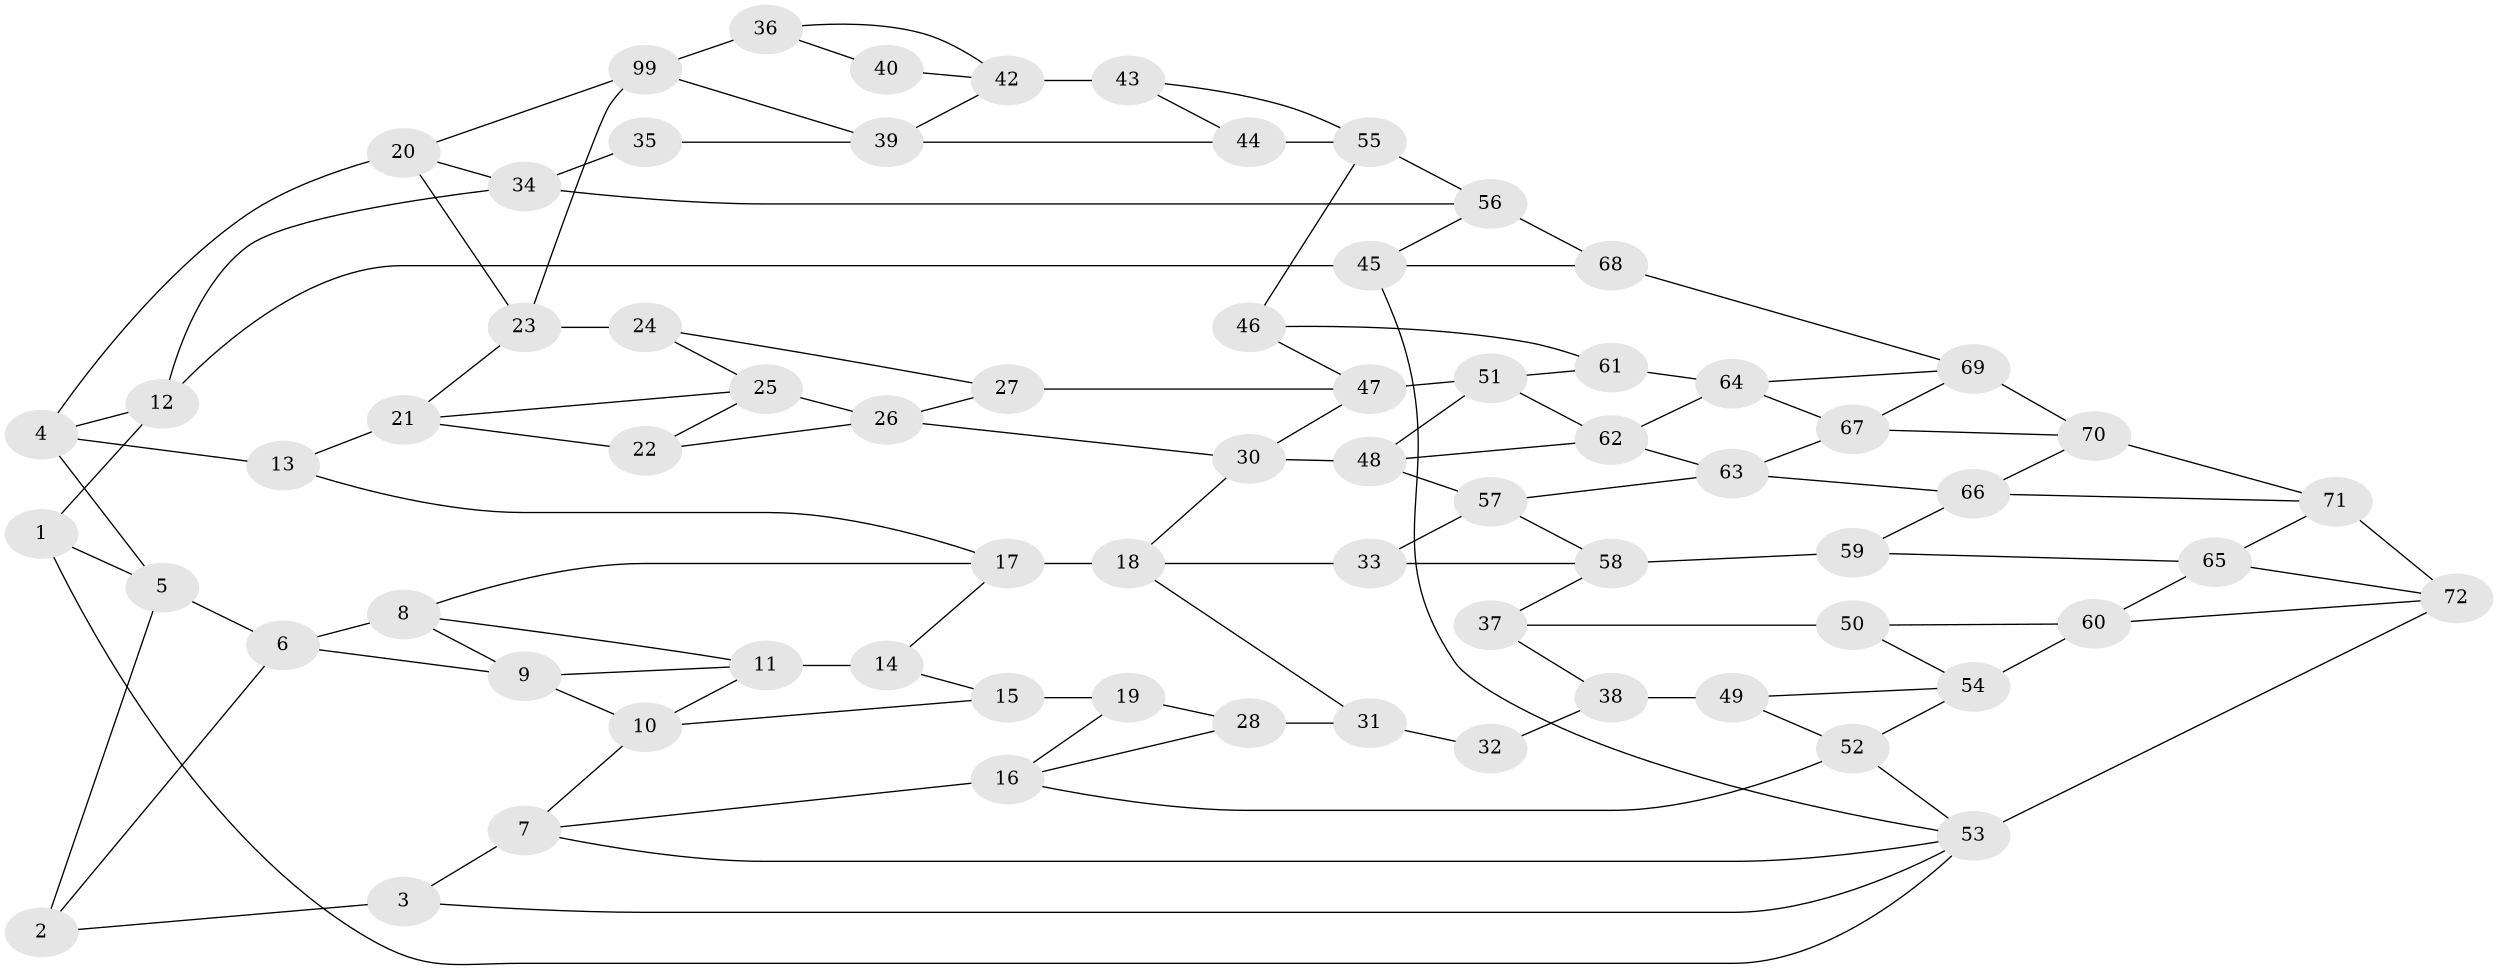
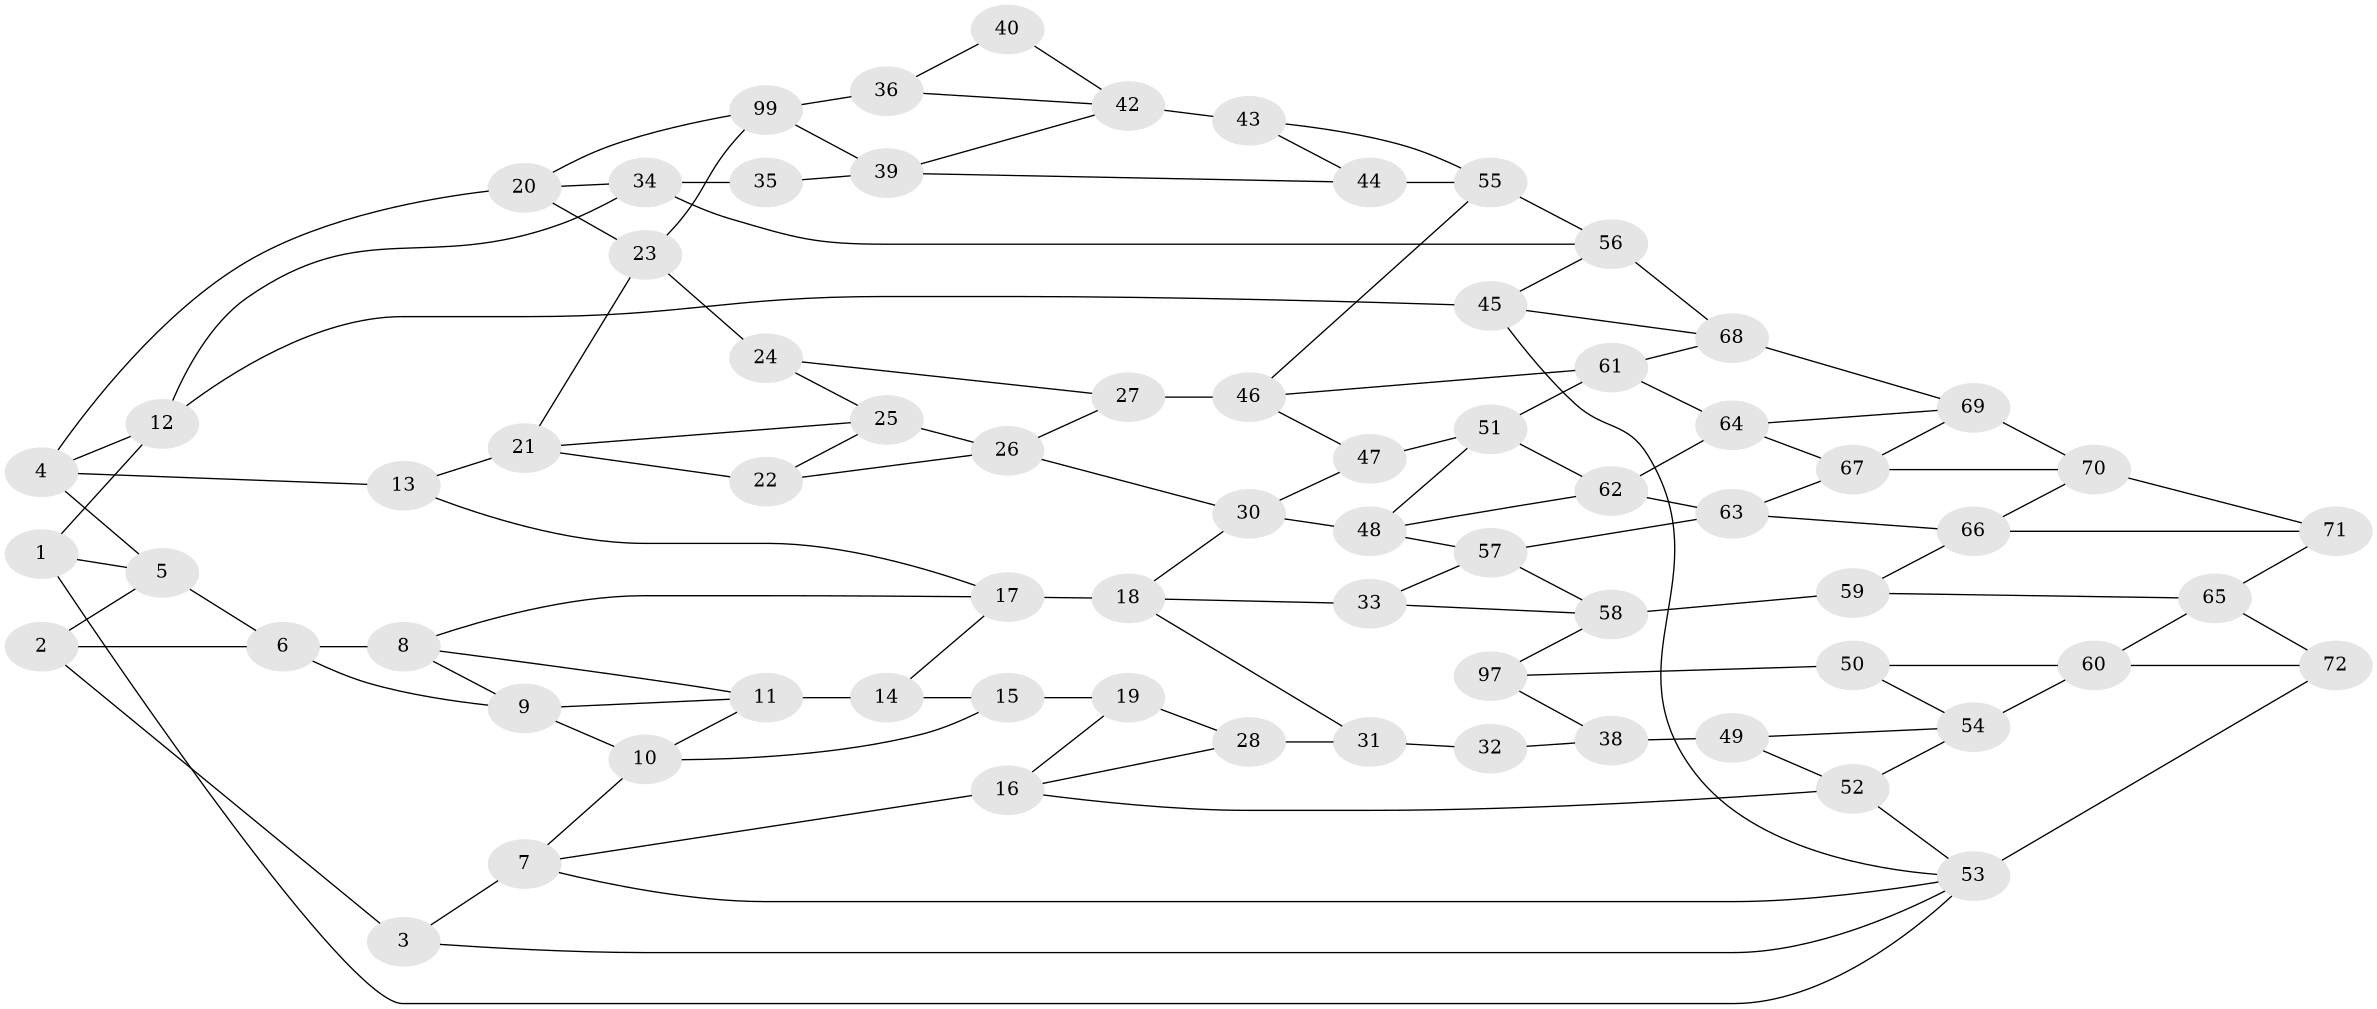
  graph {
    rankdir=LR
    node [color=gray90 style=filled]
    edge [weight=1.0]
    1
    5
    12
    53
    6
    34
    45
    72
    2
    3
    7
    8
    9
    10
    16
    4
    13
    20
    17
    21
    23
    n22 [label=99]
    11
    15
    19
    28
    52
    14
    18
    35
    56
    68
    22
    25
    31
    54
    30
    33
    47
    48
    32
    57
    58
    24
    36
    39
    26
    27
    51
    40
    42
    44
    62
    38
    49
    63
    59
    55
    43
-   37
+   37 [label=97]
    50
    60
    46
    61
    69
    64
    65
    66
    67
    71
    70
    1 -- 5
    1 -- 12 [weight=2.0]
    1 -- 53
    5 -- 6
    12 -- 34
    12 -- 45
    53 -- 72
    6 -- 8
    6 -- 9
    34 -- 35
    34 -- 56
    45 -- 53
    45 -- 56
    45 -- 68
    2 -- 5
    2 -- 6
    2 -- 3
    3 -- 53
    3 -- 7
    7 -- 53
    7 -- 10
    7 -- 16
    8 -- 9
    8 -- 17
    8 -- 11
    9 -- 10
    9 -- 11
    10 -- 11
    10 -- 15
    16 -- 19
    16 -- 28
    16 -- 52
    4 -- 5
    4 -- 12
    4 -- 13
    4 -- 20
    13 -- 17
    13 -- 21
    20 -- 34
    20 -- 23
    20 -- n22
    17 -- 18
    21 -- 23
    21 -- 22
    21 -- 25
    23 -- n22
    23 -- 24
    n22 -- 36
    n22 -- 39
    11 -- 14
    15 -- 19 [weight=2.0]
    19 -- 28
    28 -- 31 [weight=2.0]
    52 -- 53
    52 -- 54
    14 -- 17
    14 -- 15
    18 -- 31
    18 -- 30
    18 -- 33
    35 -- 39
    56 -- 68
    68 -- 69
    22 -- 25
    22 -- 26
    25 -- 26
    31 -- 32
    54 -- 60
    30 -- 47
    30 -- 48
    33 -- 57
    33 -- 58
    47 -- 51
    48 -- 57
    48 -- 51
    48 -- 62
    32 -- 38 [weight=2.0]
    57 -- 58
    57 -- 63
    58 -- 59
    24 -- 25
    24 -- 27
    36 -- 40
    36 -- 42
    39 -- 42
    39 -- 44
    26 -- 30
    26 -- 27
-   27 -- 47
+   27 -- 46
    51 -- 62
    51 -- 61
    40 -- 42
    42 -- 43
    44 -- 55
    62 -- 63
    62 -- 64
    38 -- 49
    49 -- 52
    49 -- 54
    63 -- 66
    63 -- 67
    59 -- 65
    59 -- 66
    55 -- 56
    43 -- 44
    43 -- 55
    37 -- 58
    37 -- 38
    37 -- 50
    50 -- 54
    50 -- 60
    60 -- 72
    60 -- 65
    46 -- 47
    46 -- 55
    46 -- 61
+   61 -- 68
    61 -- 64
    69 -- 70
    64 -- 69
    64 -- 67
    65 -- 72
    65 -- 71
    66 -- 71
    66 -- 70
    67 -- 69
    67 -- 70
-   71 -- 72
    70 -- 71
  }
